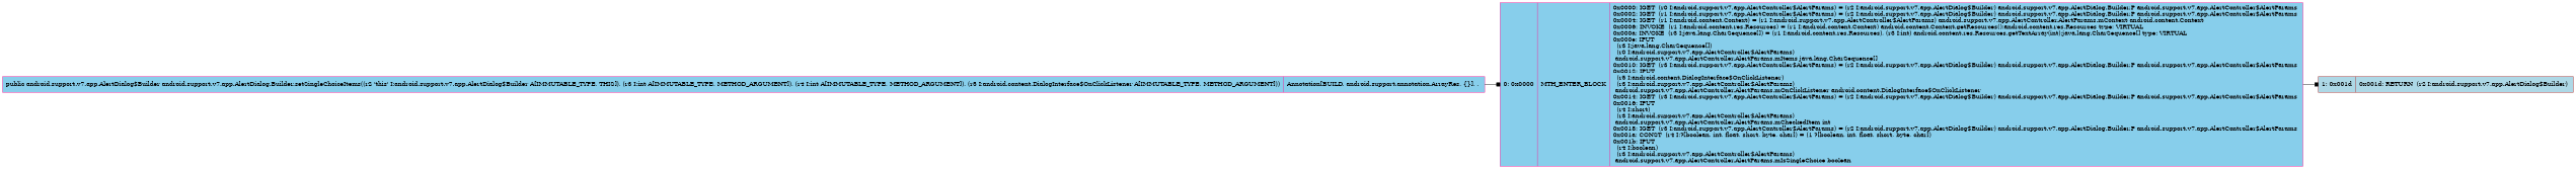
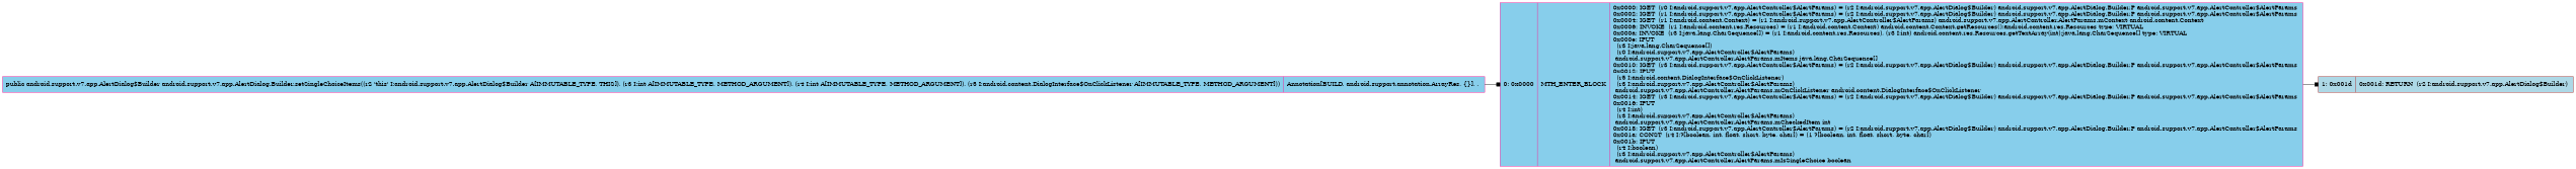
  digraph {
    rankdir=LR
    node [shape=record style=filled fillcolor=skyblue color=deeppink]
    edge [arrowhead=box]
-   n1 [label="{0\:\ 0x0000|MTH_ENTER_BLOCK\l|0x0000: IGET  (r0 I:android.support.v7.app.AlertController$AlertParams) = (r2 I:android.support.v7.app.AlertDialog$Builder) android.support.v7.app.AlertDialog.Builder.P android.support.v7.app.AlertController$AlertParams \l0x0002: IGET  (r1 I:android.support.v7.app.AlertController$AlertParams) = (r2 I:android.support.v7.app.AlertDialog$Builder) android.support.v7.app.AlertDialog.Builder.P android.support.v7.app.AlertController$AlertParams \l0x0004: IGET  (r1 I:android.content.Context) = (r1 I:android.support.v7.app.AlertController$AlertParams) android.support.v7.app.AlertController.AlertParams.mContext android.content.Context \l0x0006: INVOKE  (r1 I:android.content.res.Resources) = (r1 I:android.content.Context) android.content.Context.getResources():android.content.res.Resources type: VIRTUAL \l0x000a: INVOKE  (r3 I:java.lang.CharSequence[]) = (r1 I:android.content.res.Resources), (r3 I:int) android.content.res.Resources.getTextArray(int):java.lang.CharSequence[] type: VIRTUAL \l0x000e: IPUT  \l  (r3 I:java.lang.CharSequence[])\l  (r0 I:android.support.v7.app.AlertController$AlertParams)\l android.support.v7.app.AlertController.AlertParams.mItems java.lang.CharSequence[] \l0x0010: IGET  (r3 I:android.support.v7.app.AlertController$AlertParams) = (r2 I:android.support.v7.app.AlertDialog$Builder) android.support.v7.app.AlertDialog.Builder.P android.support.v7.app.AlertController$AlertParams \l0x0012: IPUT  \l  (r5 I:android.content.DialogInterface$OnClickListener)\l  (r3 I:android.support.v7.app.AlertController$AlertParams)\l android.support.v7.app.AlertController.AlertParams.mOnClickListener android.content.DialogInterface$OnClickListener \l0x0014: IGET  (r3 I:android.support.v7.app.AlertController$AlertParams) = (r2 I:android.support.v7.app.AlertDialog$Builder) android.support.v7.app.AlertDialog.Builder.P android.support.v7.app.AlertController$AlertParams \l0x0016: IPUT  \l  (r4 I:short)\l  (r3 I:android.support.v7.app.AlertController$AlertParams)\l android.support.v7.app.AlertController.AlertParams.mCheckedItem int \l0x0018: IGET  (r3 I:android.support.v7.app.AlertController$AlertParams) = (r2 I:android.support.v7.app.AlertDialog$Builder) android.support.v7.app.AlertDialog.Builder.P android.support.v7.app.AlertController$AlertParams \l0x001a: CONST  (r4 I:?[boolean, int, float, short, byte, char]) = (1 ?[boolean, int, float, short, byte, char]) \l0x001b: IPUT  \l  (r4 I:boolean)\l  (r3 I:android.support.v7.app.AlertController$AlertParams)\l android.support.v7.app.AlertController.AlertParams.mIsSingleChoice boolean \l}"]
+   n1 [label="{0\:\ 0x0000|MTH_ENTER_BLOCK\l|0x0000: IGET  (r0 I:android.support.v7.app.AlertController$AlertParams) = (r2 I:android.support.v7.app.AlertDialog$Builder) android.support.v7.app.AlertDialog.Builder.P android.support.v7.app.AlertController$AlertParams \l0x0002: IGET  (r1 I:android.support.v7.app.AlertController$AlertParams) = (r2 I:android.support.v7.app.AlertDialog$Builder) android.support.v7.app.AlertDialog.Builder.P android.support.v7.app.AlertController$AlertParams \l0x0004: IGET  (r1 I:android.content.Context) = (r1 I:android.support.v7.app.AlertController$AlertParams) android.support.v7.app.AlertController.AlertParams.mContext android.content.Context \l0x0006: INVOKE  (r1 I:android.content.res.Resources) = (r1 I:android.content.Context) android.content.Context.getResources():android.content.res.Resources type: VIRTUAL \l0x000a: INVOKE  (r3 I:java.lang.CharSequence[]) = (r1 I:android.content.res.Resources), (r3 I:int) android.content.res.Resources.getTextArray(int):java.lang.CharSequence[] type: VIRTUAL \l0x000e: IPUT  \l  (r3 I:java.lang.CharSequence[])\l  (r0 I:android.support.v7.app.AlertController$AlertParams)\l android.support.v7.app.AlertController.AlertParams.mItems java.lang.CharSequence[] \l0x0010: IGET  (r3 I:android.support.v7.app.AlertController$AlertParams) = (r2 I:android.support.v7.app.AlertDialog$Builder) android.support.v7.app.AlertDialog.Builder.P android.support.v7.app.AlertController$AlertParams \l0x0012: IPUT  \l  (r5 I:android.content.DialogInterface$OnClickListener)\l  (r3 I:android.support.v7.app.AlertController$AlertParams)\l android.support.v7.app.AlertController.AlertParams.mOnClickListener android.content.DialogInterface$OnClickListener \l0x0014: IGET  (r3 I:android.support.v7.app.AlertController$AlertParams) = (r2 I:android.support.v7.app.AlertDialog$Builder) android.support.v7.app.AlertDialog.Builder.P android.support.v7.app.AlertController$AlertParams \l0x0016: IPUT  \l  (r4 I:int)\l  (r3 I:android.support.v7.app.AlertController$AlertParams)\l android.support.v7.app.AlertController.AlertParams.mCheckedItem int \l0x0018: IGET  (r3 I:android.support.v7.app.AlertController$AlertParams) = (r2 I:android.support.v7.app.AlertDialog$Builder) android.support.v7.app.AlertDialog.Builder.P android.support.v7.app.AlertController$AlertParams \l0x001a: CONST  (r4 I:?[boolean, int, float, short, byte, char]) = (1 ?[boolean, int, float, short, byte, char]) \l0x001b: IPUT  \l  (r4 I:boolean)\l  (r3 I:android.support.v7.app.AlertController$AlertParams)\l android.support.v7.app.AlertController.AlertParams.mIsSingleChoice boolean \l}"]
    n2 [label="{1\:\ 0x001d|0x001d: RETURN  (r2 I:android.support.v7.app.AlertDialog$Builder) \l}" fillcolor=lightblue color=brown]
    n3 [label="{public android.support.v7.app.AlertDialog$Builder android.support.v7.app.AlertDialog.Builder.setSingleChoiceItems((r2 'this' I:android.support.v7.app.AlertDialog$Builder A[IMMUTABLE_TYPE, THIS]), (r3 I:int A[IMMUTABLE_TYPE, METHOD_ARGUMENT]), (r4 I:int A[IMMUTABLE_TYPE, METHOD_ARGUMENT]), (r5 I:android.content.DialogInterface$OnClickListener A[IMMUTABLE_TYPE, METHOD_ARGUMENT]))  | Annotation[BUILD, android.support.annotation.ArrayRes, \{\}], , \l}"]
    n1 -> n2
    n3 -> n1
  }
